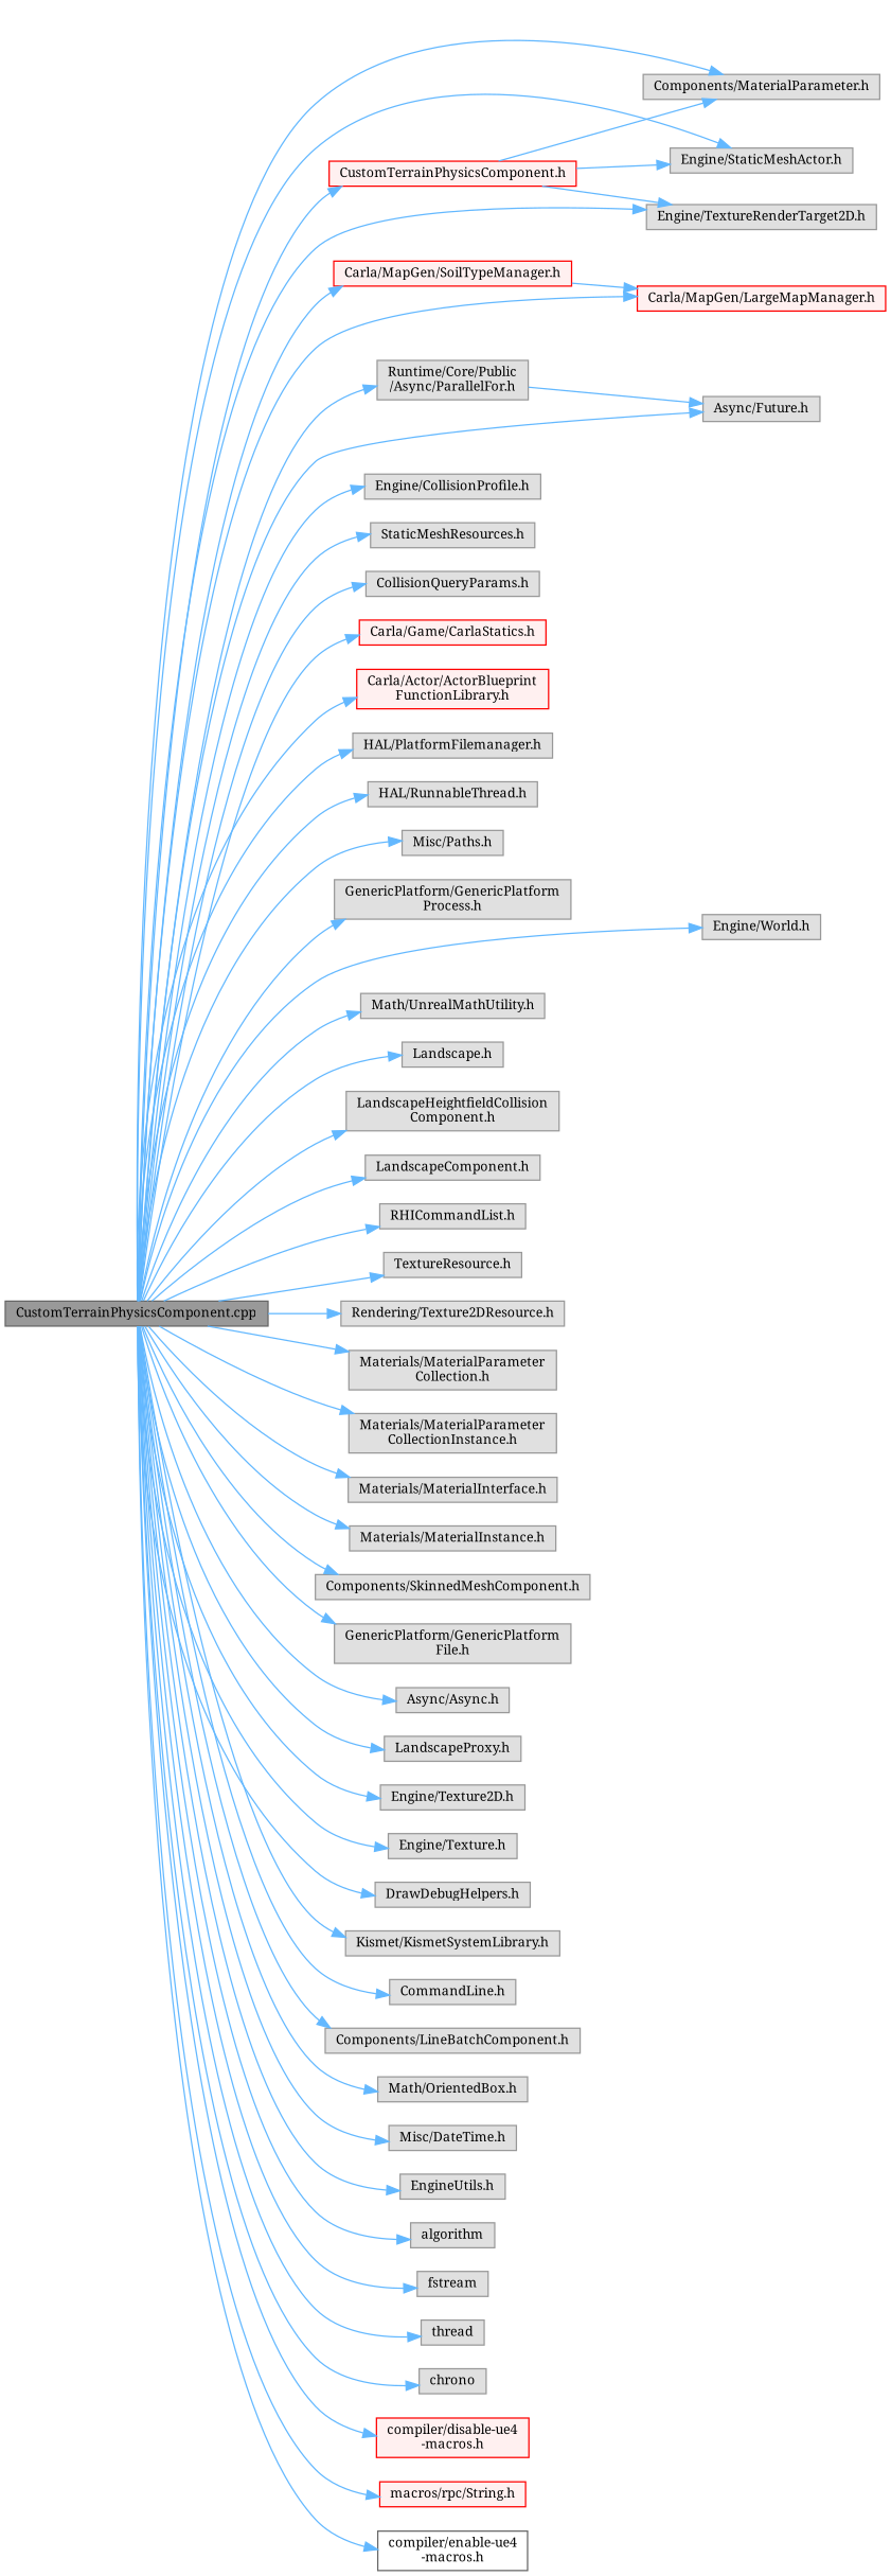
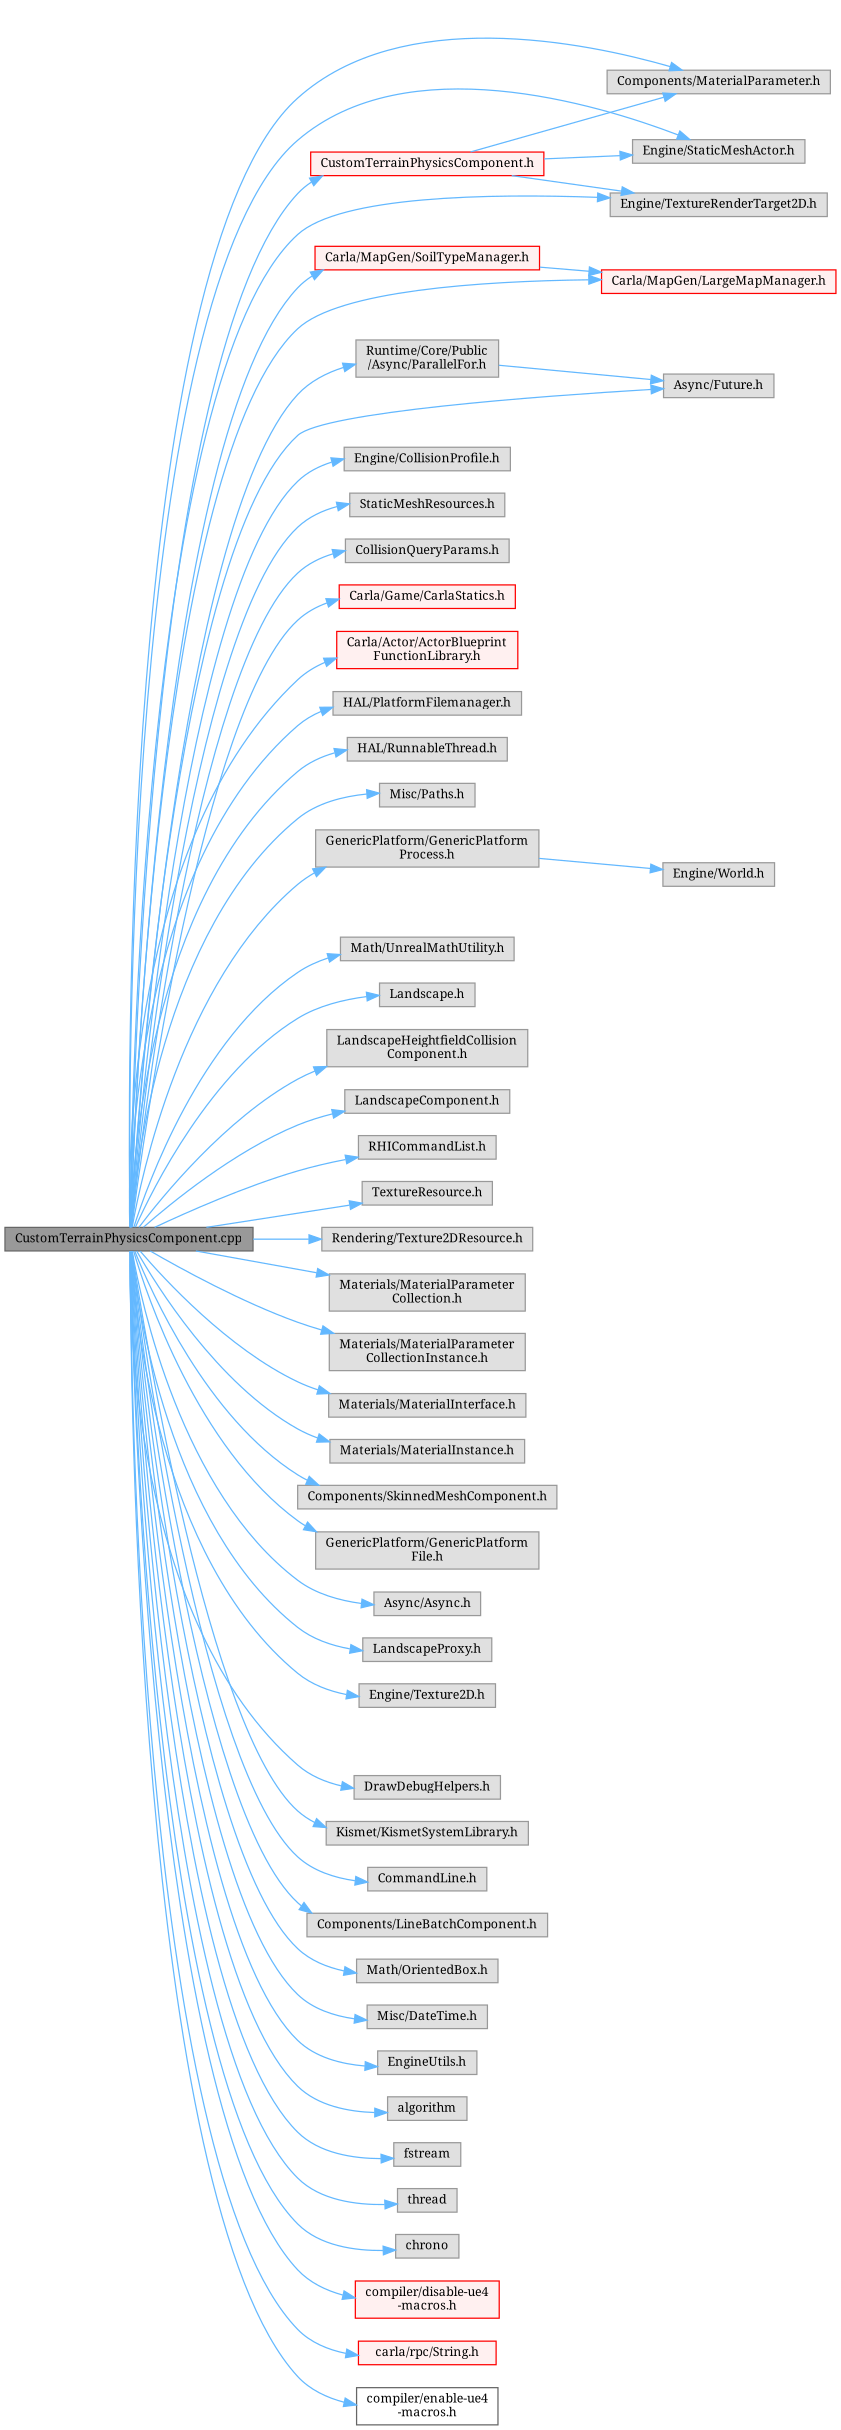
  digraph {
    fontname="Noto Serif"
    rankdir=LR
    node [color=grey60 fillcolor="#E0E0E0" fontname="Noto Serif" fontsize=10 shape=box style=filled]
    edge [color=steelblue1 fontname="Noto Serif" fontsize=10 labelfontname=Helvetica labelfontsize=10 style=solid]
    n1 [color=gray40 fillcolor=grey60 fontcolor=black height=0.2 label="CustomTerrainPhysicsComponent.cpp" width=0.4]
    n2 [color=red fillcolor="#FFF0F0" height=0.2 label="CustomTerrainPhysicsComponent.h" width=0.4]
    n3 [height=0.2 label="Components/MaterialParameter.h" width=0.4]
    n4 [height=0.2 label="Engine/StaticMeshActor.h" width=0.4]
    n5 [height=0.2 label="Engine/TextureRenderTarget2D.h" width=0.4]
    n6 [color=red fillcolor="#FFF0F0" height=0.2 label="Carla/MapGen/LargeMapManager.h" width=0.4]
    n7 [height=0.2 label="Async/Future.h" width=0.4]
    n8 [height=0.2 label="Runtime/Core/Public\l/Async/ParallelFor.h" width=0.4]
    n9 [height=0.2 label="Engine/CollisionProfile.h" width=0.4]
    n10 [height=0.2 label="StaticMeshResources.h" width=0.4]
    n11 [height=0.2 label="CollisionQueryParams.h" width=0.4]
    n12 [color=red fillcolor="#FFF0F0" height=0.2 label="Carla/Game/CarlaStatics.h" width=0.4]
    n13 [color=red fillcolor="#FFF0F0" height=0.2 label="Carla/MapGen/SoilTypeManager.h" width=0.4]
    n14 [color=red fillcolor="#FFF0F0" height=0.2 label="Carla/Actor/ActorBlueprint\lFunctionLibrary.h" width=0.4]
    n15 [height=0.2 label="HAL/PlatformFilemanager.h" width=0.4]
    n16 [height=0.2 label="HAL/RunnableThread.h" width=0.4]
    n17 [height=0.2 label="Misc/Paths.h" width=0.4]
    n18 [height=0.2 label="Engine/World.h" width=0.4]
    n19 [height=0.2 label="Math/UnrealMathUtility.h" width=0.4]
    n20 [height=0.2 label="Landscape.h" width=0.4]
    n21 [height=0.2 label="LandscapeHeightfieldCollision\lComponent.h" width=0.4]
    n22 [height=0.2 label="LandscapeComponent.h" width=0.4]
    n23 [height=0.2 label="RHICommandList.h" width=0.4]
    n24 [height=0.2 label="TextureResource.h" width=0.4]
    n25 [height=0.2 label="Rendering/Texture2DResource.h" width=0.4]
    n26 [height=0.2 label="GenericPlatform/GenericPlatform\lProcess.h" width=0.4]
    n27 [height=0.2 label="Materials/MaterialParameter\lCollection.h" width=0.4]
    n28 [height=0.2 label="Materials/MaterialParameter\lCollectionInstance.h" width=0.4]
    n29 [height=0.2 label="Materials/MaterialInterface.h" width=0.4]
    n30 [height=0.2 label="Materials/MaterialInstance.h" width=0.4]
    n31 [height=0.2 label="Components/SkinnedMeshComponent.h" width=0.4]
    n32 [height=0.2 label="GenericPlatform/GenericPlatform\lFile.h" width=0.4]
    n33 [height=0.2 label="Async/Async.h" width=0.4]
    n34 [height=0.2 label="LandscapeProxy.h" width=0.4]
    n35 [height=0.2 label="Engine/Texture2D.h" width=0.4]
-   n36 [height=0.2 label="Engine/Texture.h" width=0.4]
    n37 [height=0.2 label="DrawDebugHelpers.h" width=0.4]
    n38 [height=0.2 label="Kismet/KismetSystemLibrary.h" width=0.4]
    n39 [height=0.2 label="CommandLine.h" width=0.4]
    n40 [height=0.2 label="Components/LineBatchComponent.h" width=0.4]
    n41 [height=0.2 label="Math/OrientedBox.h" width=0.4]
    n42 [height=0.2 label="Misc/DateTime.h" width=0.4]
    n43 [height=0.2 label="EngineUtils.h" width=0.4]
    n44 [height=0.2 label=algorithm width=0.4]
    n45 [height=0.2 label=fstream width=0.4]
    n46 [height=0.2 label=thread width=0.4]
    n47 [height=0.2 label=chrono width=0.4]
    n48 [color=red fillcolor="#FFF0F0" height=0.2 label="compiler/disable-ue4\l-macros.h" width=0.4]
-   n49 [color=red fillcolor="#FFF0F0" height=0.2 label="macros/rpc/String.h" width=0.4]
+   n49 [color=red fillcolor="#FFF0F0" height=0.2 label="carla/rpc/String.h" width=0.4]
    n50 [color=grey40 fillcolor=white height=0.2 label="compiler/enable-ue4\l-macros.h" width=0.4]
    n1 -> n2
    n1 -> n3
    n1 -> n4
    n1 -> n5
    n1 -> n6
    n1 -> n7
    n1 -> n8
    n1 -> n9
    n1 -> n10
    n1 -> n11
    n1 -> n12
    n1 -> n13
    n1 -> n14
    n1 -> n15
    n1 -> n16
    n1 -> n17
-   n1 -> n18
+   n26 -> n18
    n1 -> n19
    n1 -> n20
    n1 -> n21
    n1 -> n22
    n1 -> n23
    n1 -> n24
    n1 -> n25
    n1 -> n26
    n1 -> n27
    n1 -> n28
    n1 -> n29
    n1 -> n30
    n1 -> n31
    n1 -> n32
    n1 -> n33
    n1 -> n34
    n1 -> n35
-   n1 -> n36
    n1 -> n37
    n1 -> n38
    n1 -> n39
    n1 -> n40
    n1 -> n41
    n1 -> n42
    n1 -> n43
    n1 -> n44
    n1 -> n45
    n1 -> n46
    n1 -> n47
    n1 -> n48
    n1 -> n49
    n1 -> n50
    n2 -> n3
    n2 -> n4
    n2 -> n5
    n8 -> n7
    n13 -> n6
  }
